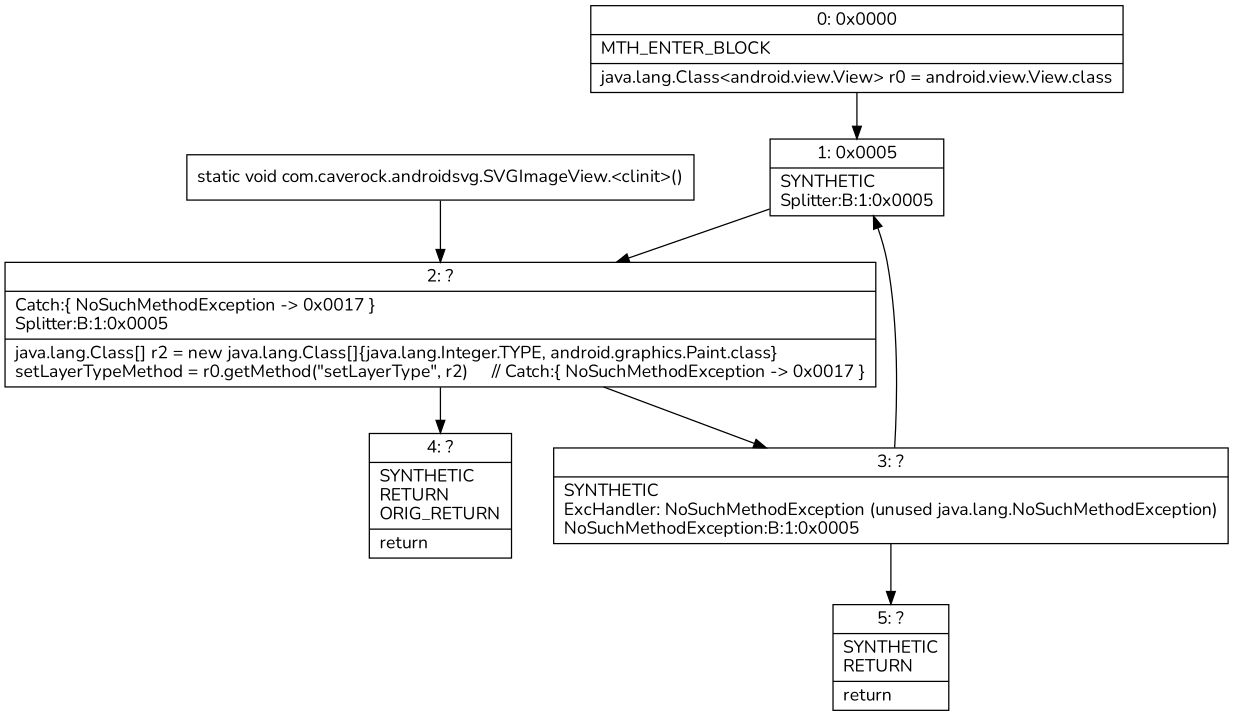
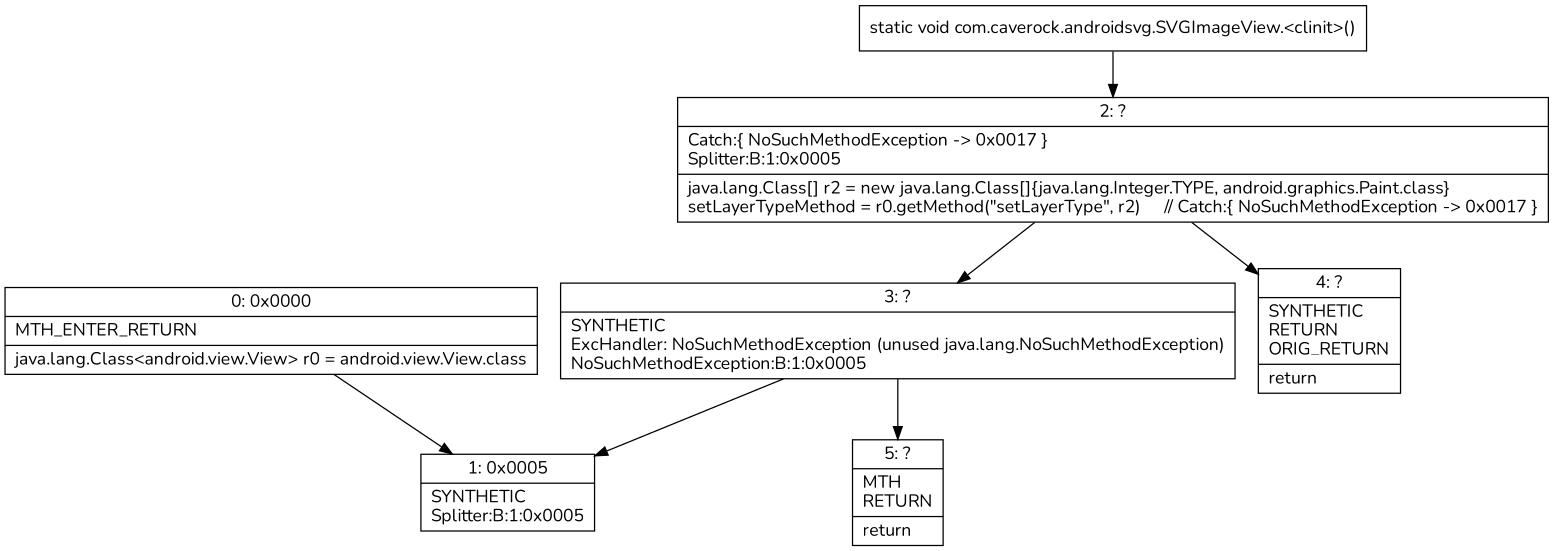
  digraph {
    fontname=Nunito
    node [fontname=Nunito shape=record]
    edge [fontname=Nunito]
-   n1 [label="{0\:\ 0x0000|MTH_ENTER_BLOCK\l|java.lang.Class\<android.view.View\> r0 = android.view.View.class\l}"]
+   n1 [label="{0\:\ 0x0000|MTH_ENTER_RETURN\l|java.lang.Class\<android.view.View\> r0 = android.view.View.class\l}"]
    n2 [label="{1\:\ 0x0005|SYNTHETIC\lSplitter:B:1:0x0005\l}"]
    n3 [label="{2\:\ ?|Catch:\{ NoSuchMethodException \-\> 0x0017 \}\lSplitter:B:1:0x0005\l|java.lang.Class[] r2 = new java.lang.Class[]\{java.lang.Integer.TYPE, android.graphics.Paint.class\}\lsetLayerTypeMethod = r0.getMethod(\"setLayerType\", r2)     \/\/ Catch:\{ NoSuchMethodException \-\> 0x0017 \}\l}"]
    n4 [label="{3\:\ ?|SYNTHETIC\lExcHandler: NoSuchMethodException (unused java.lang.NoSuchMethodException)\lNoSuchMethodException:B:1:0x0005\l}"]
    n5 [label="{4\:\ ?|SYNTHETIC\lRETURN\lORIG_RETURN\l|return\l}"]
-   n6 [label="{5\:\ ?|SYNTHETIC\lRETURN\l|return\l}"]
+   n6 [label="{5\:\ ?|MTH\lRETURN\l|return\l}"]
    n7 [label="{static void com.caverock.androidsvg.SVGImageView.\<clinit\>() }"]
    n1 -> n2
-   n2 -> n3
    n3 -> n4
    n3 -> n5
    n4 -> n2
    n4 -> n6
    n7 -> n3
  }
